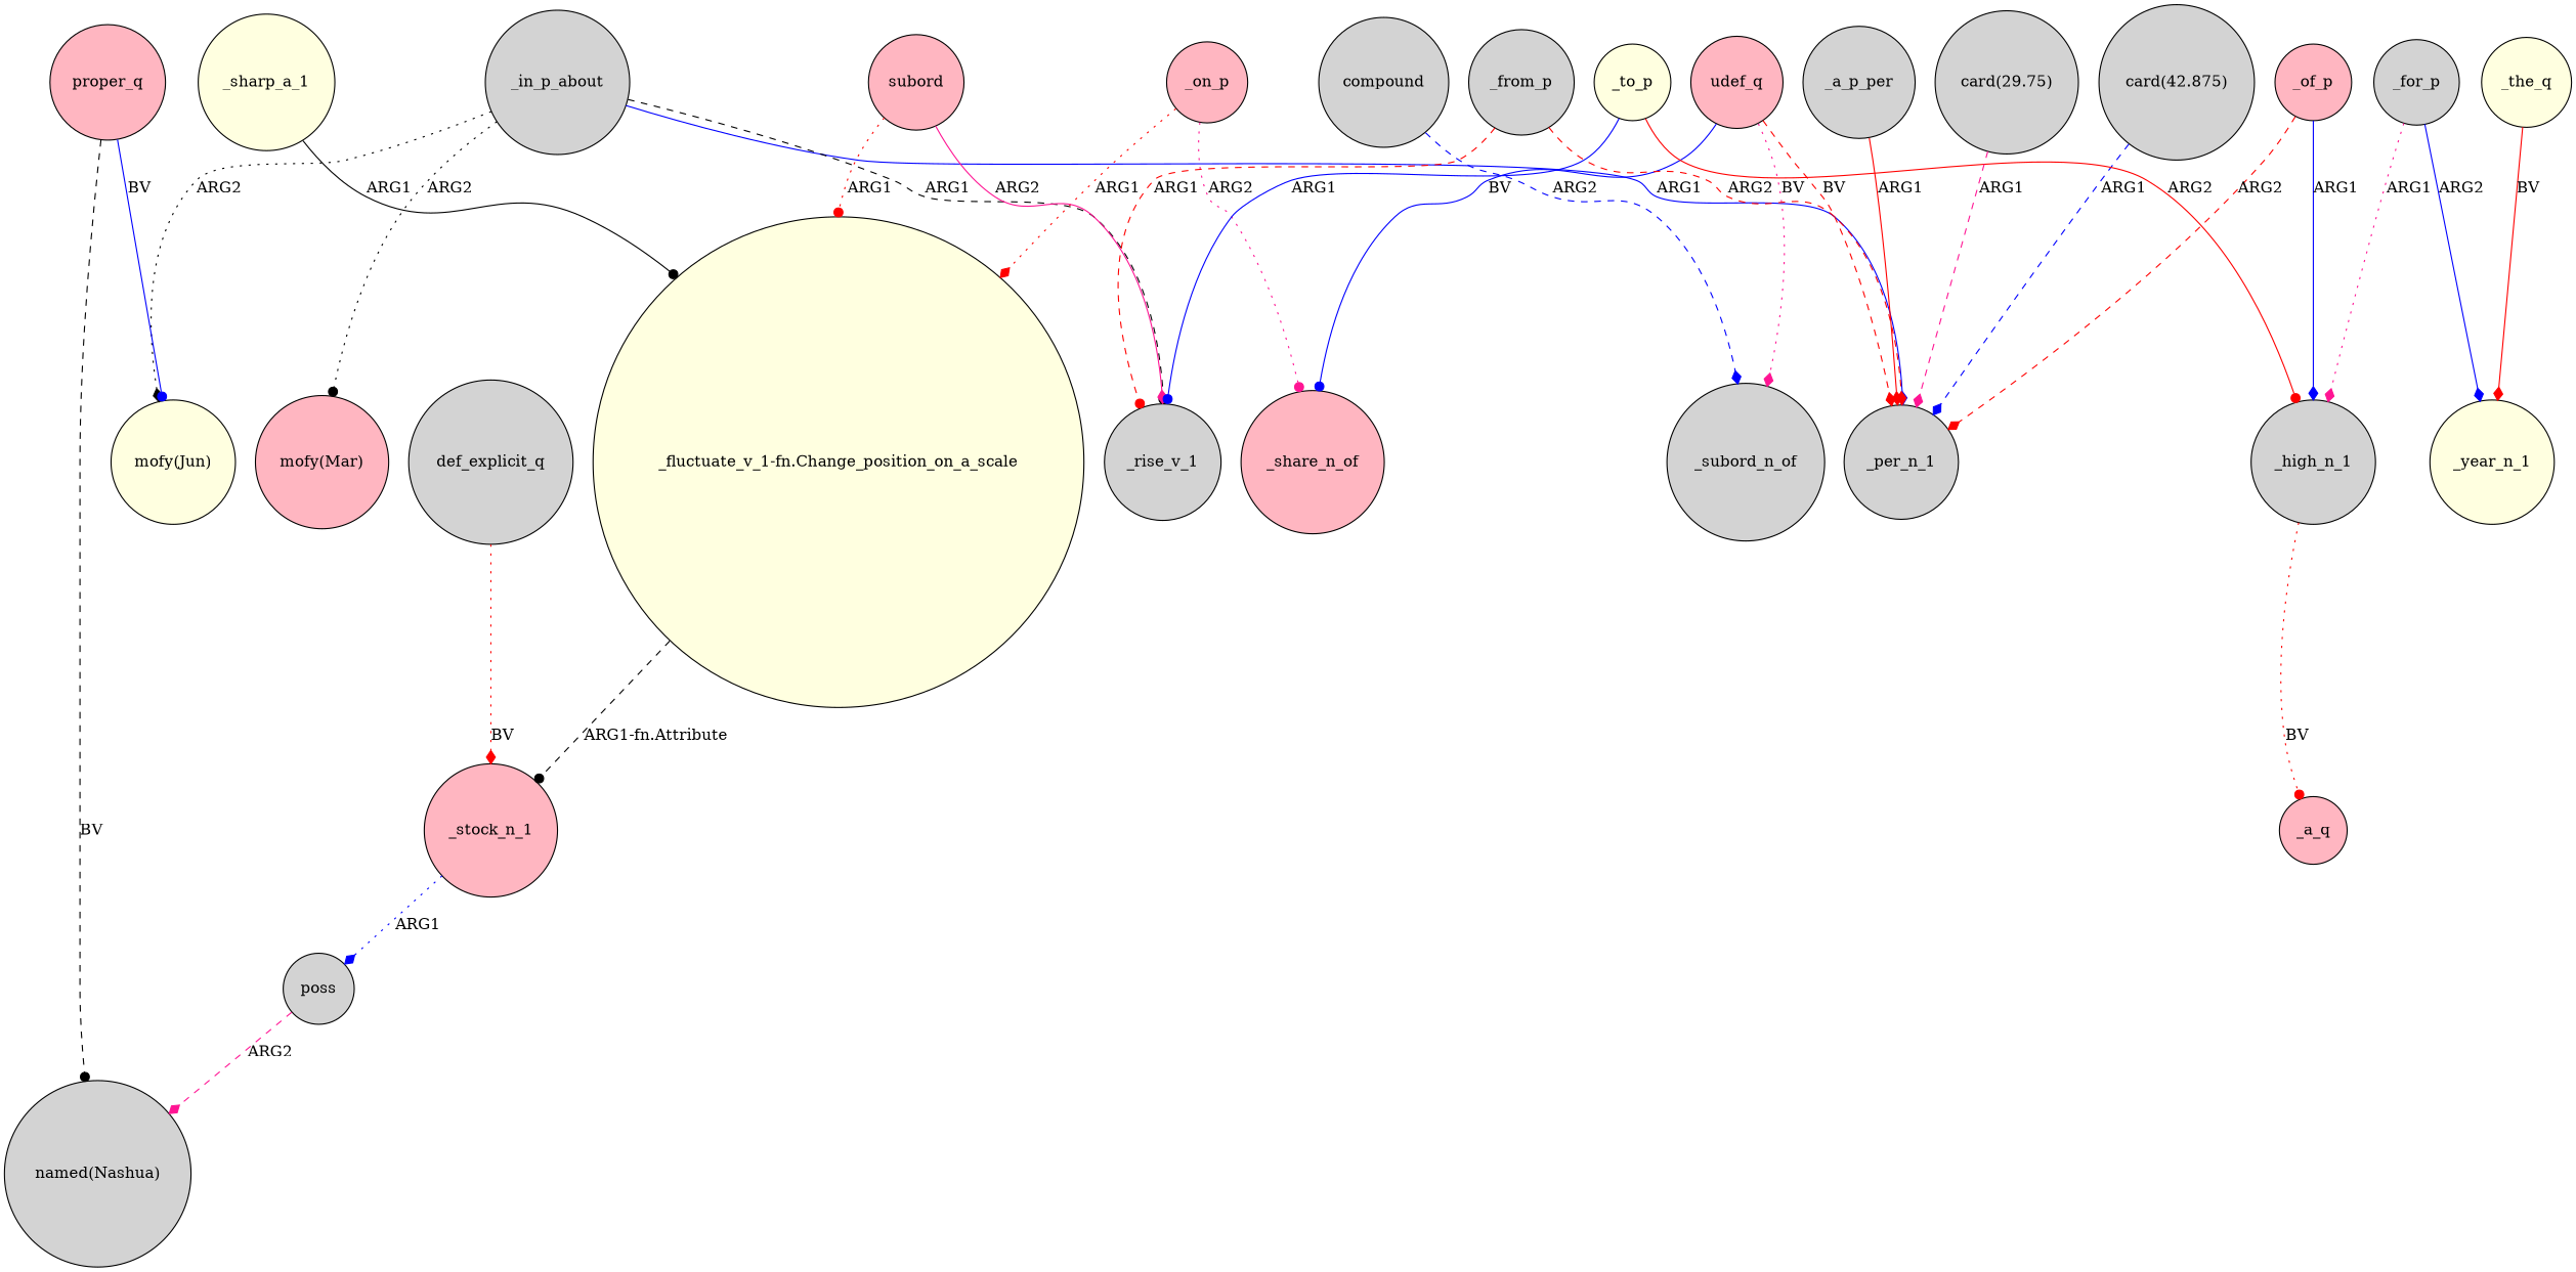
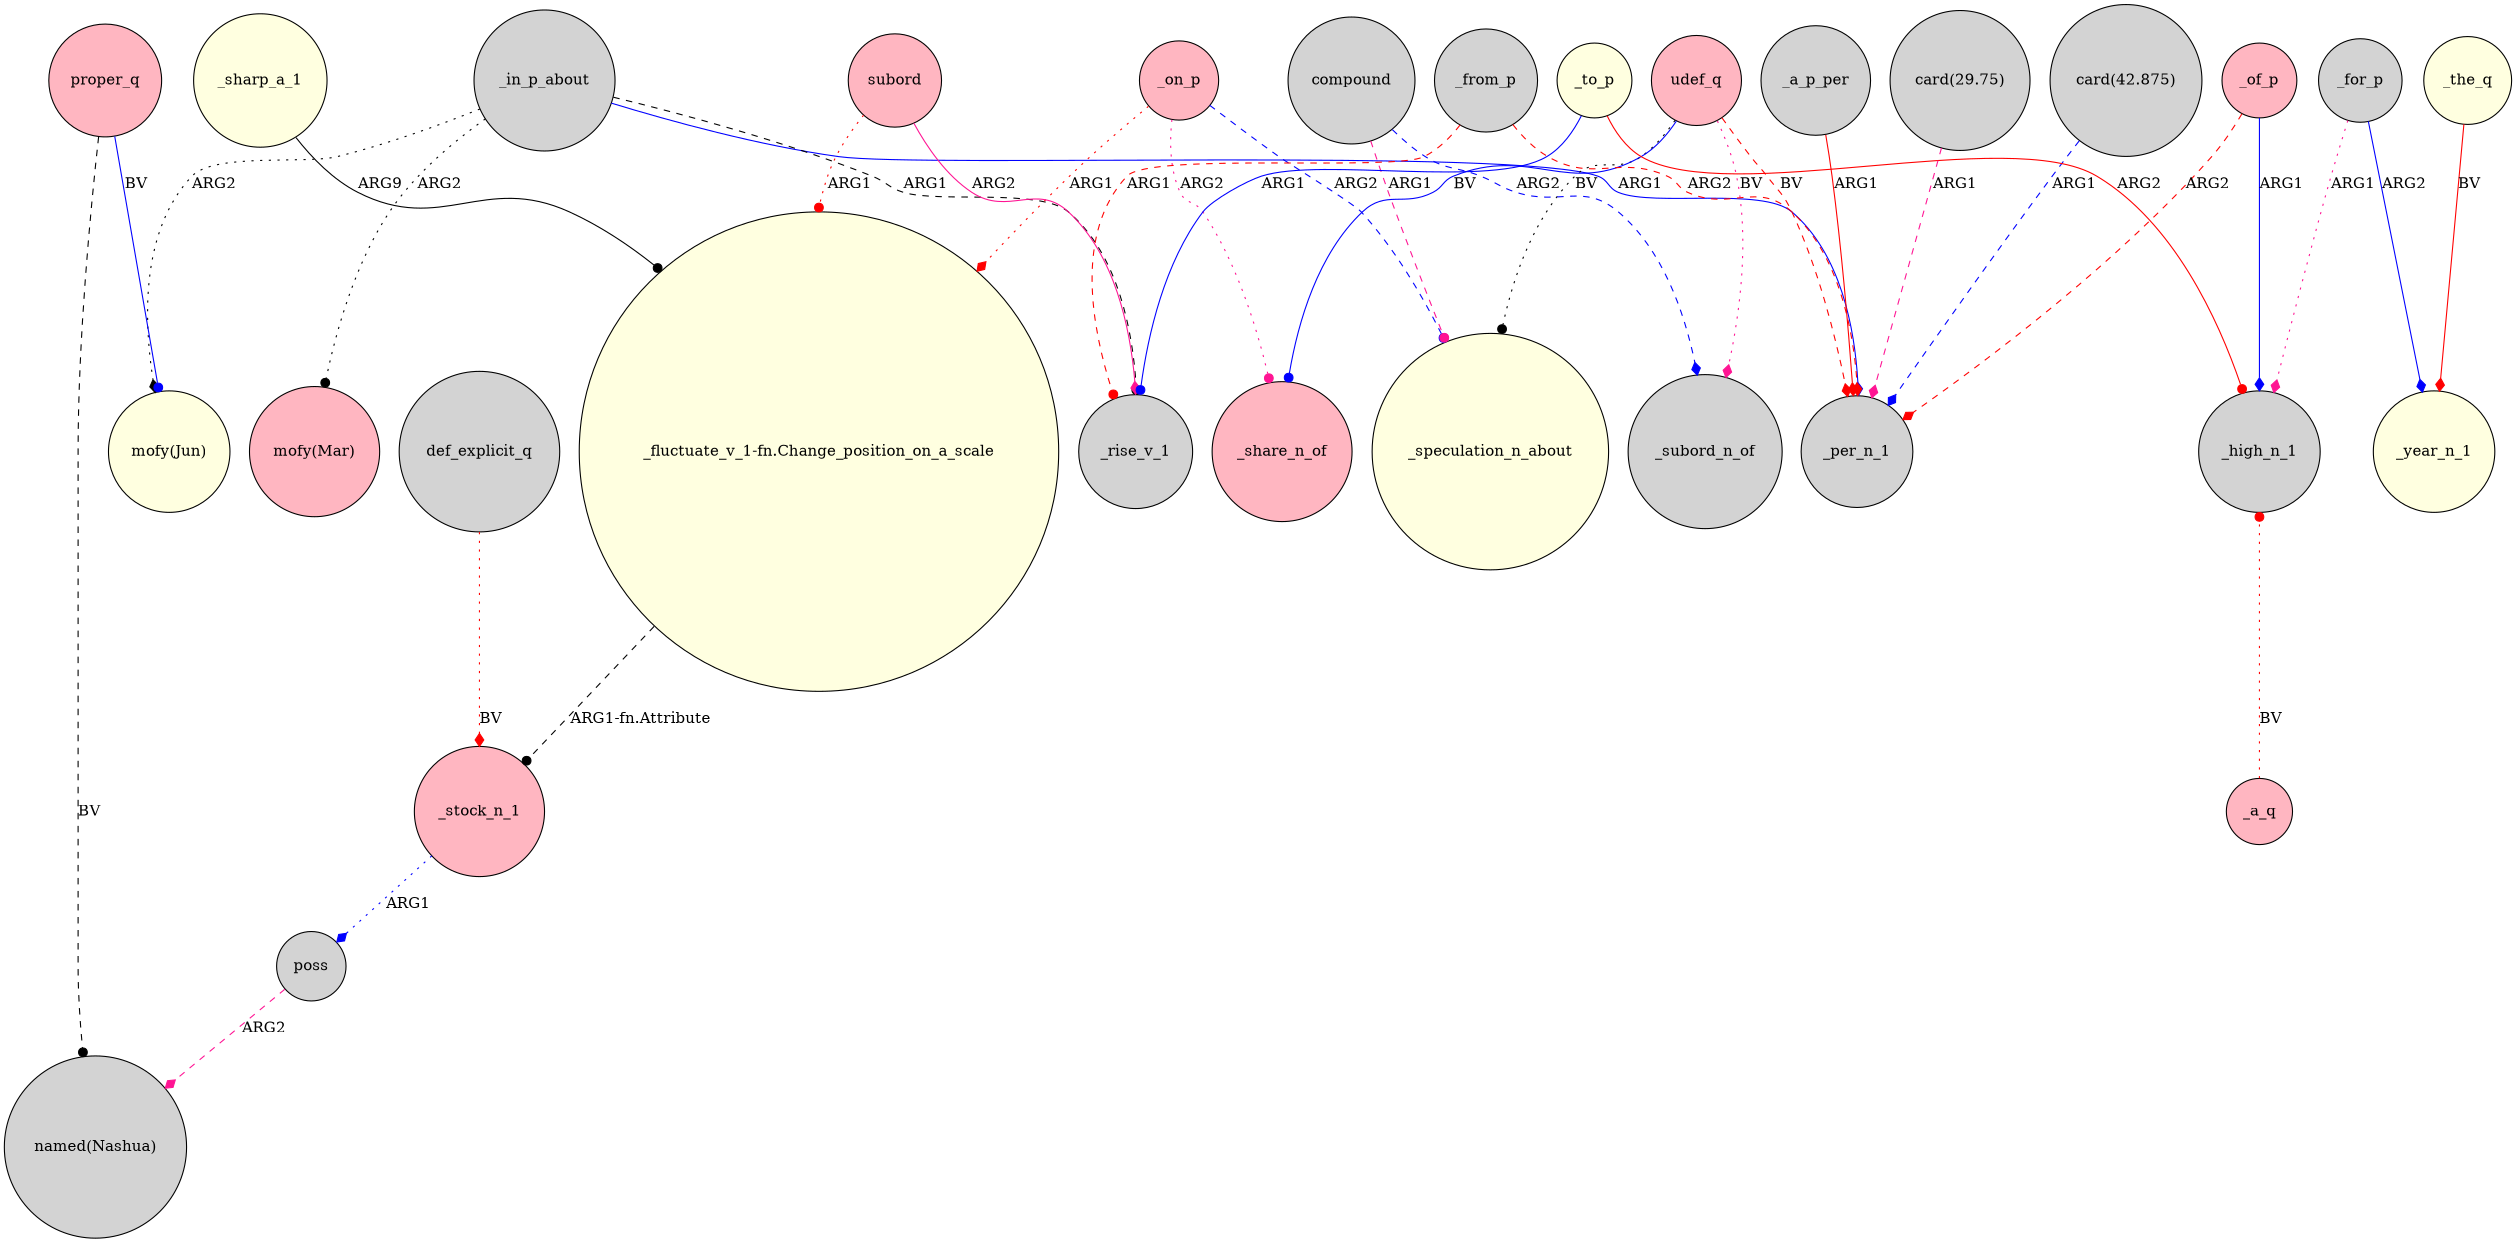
  digraph {
    node [fillcolor=lightgrey shape=circle style=filled]
    edge [arrowhead=diamond color=red style=dashed]
    n1 [label=_per_n_1]
    "card(42.875)"
    poss
    "named(Nashua)"
    _stock_n_1 [fillcolor=lightpink]
    n6 [label=_in_p_about]
    "mofy(Mar)" [fillcolor=lightpink]
    _rise_v_1
    "mofy(Jun)" [fillcolor=lightyellow]
    _on_p [fillcolor=lightpink]
+   _speculation_n_about [fillcolor=lightyellow]
    "_fluctuate_v_1-fn.Change_position_on_a_scale" [fillcolor=lightyellow]
    _share_n_of [fillcolor=lightpink]
    udef_q [fillcolor=lightpink]
    n15 [label=_subord_n_of]
    def_explicit_q
    compound
    proper_q [fillcolor=lightpink]
    subord [fillcolor=lightpink]
    _to_p [fillcolor=lightyellow]
    _high_n_1
    _a_q [fillcolor=lightpink]
    _sharp_a_1 [fillcolor=lightyellow]
    _a_p_per
    _for_p
    _year_n_1 [fillcolor=lightyellow]
    _the_q [fillcolor=lightyellow]
    _of_p [fillcolor=lightpink]
    "card(29.75)"
    _from_p
    "card(42.875)" -> n1 [color=blue label=ARG1]
    poss -> "named(Nashua)" [color=deeppink label=ARG2]
    _stock_n_1 -> poss [color=blue label=ARG1 style=dotted]
    n6 -> n1 [color=blue label=ARG1 style=solid]
    n6 -> "mofy(Mar)" [arrowhead=dot color=black label=ARG2 style=dotted]
    n6 -> _rise_v_1 [arrowhead=dot color=black label=ARG1]
    n6 -> "mofy(Jun)" [color=black label=ARG2 style=dotted]
+   _on_p -> _speculation_n_about [arrowhead=dot color=blue label=ARG2]
    _on_p -> "_fluctuate_v_1-fn.Change_position_on_a_scale" [label=ARG1 style=dotted]
    _on_p -> _share_n_of [arrowhead=dot color=deeppink label=ARG2 style=dotted]
    "_fluctuate_v_1-fn.Change_position_on_a_scale" -> _stock_n_1 [arrowhead=dot color=black label="ARG1-fn.Attribute"]
    udef_q -> n1 [label=BV]
+   udef_q -> _speculation_n_about [arrowhead=dot color=black label=BV style=dotted]
    udef_q -> _share_n_of [arrowhead=dot color=blue label=BV style=solid]
    udef_q -> n15 [color=deeppink label=BV style=dotted]
    def_explicit_q -> _stock_n_1 [label=BV style=dotted]
+   compound -> _speculation_n_about [arrowhead=dot color=deeppink label=ARG1]
    compound -> n15 [color=blue label=ARG2]
    proper_q -> "named(Nashua)" [arrowhead=dot color=black label=BV]
    proper_q -> "mofy(Jun)" [arrowhead=dot color=blue label=BV style=solid]
    subord -> _rise_v_1 [color=deeppink label=ARG2 style=solid]
    subord -> "_fluctuate_v_1-fn.Change_position_on_a_scale" [arrowhead=dot label=ARG1 style=dotted]
    _to_p -> _rise_v_1 [arrowhead=dot color=blue label=ARG1 style=solid]
    _to_p -> _high_n_1 [arrowhead=dot label=ARG2 style=solid]
-   _high_n_1 -> _a_q [arrowhead=dot label=BV style=dotted]
-   _sharp_a_1 -> "_fluctuate_v_1-fn.Change_position_on_a_scale" [arrowhead=dot color=black label=ARG1 style=solid]
+   _a_q -> _high_n_1 [arrowhead=dot label=BV style=dotted]
+   _sharp_a_1 -> "_fluctuate_v_1-fn.Change_position_on_a_scale" [arrowhead=dot color=black label=ARG9 style=solid]
    _a_p_per -> n1 [label=ARG1 style=solid]
    _for_p -> _high_n_1 [color=deeppink label=ARG1 style=dotted]
    _for_p -> _year_n_1 [color=blue label=ARG2 style=solid]
    _the_q -> _year_n_1 [label=BV style=solid]
    _of_p -> n1 [label=ARG2]
    _of_p -> _high_n_1 [color=blue label=ARG1 style=solid]
    "card(29.75)" -> n1 [color=deeppink label=ARG1]
    _from_p -> n1 [label=ARG2]
    _from_p -> _rise_v_1 [arrowhead=dot label=ARG1]
  }
